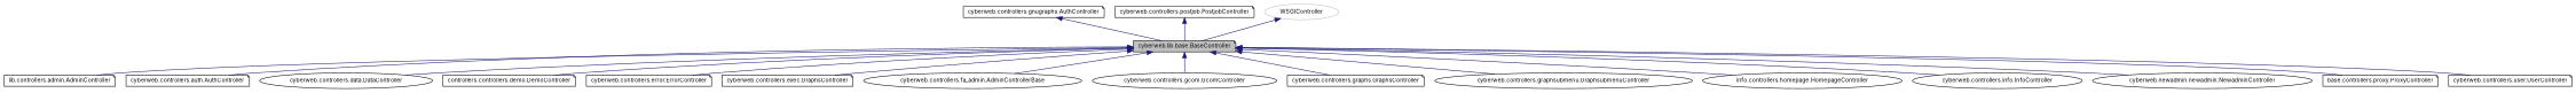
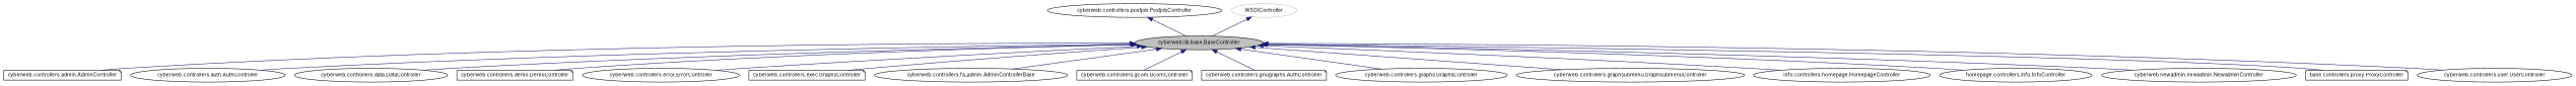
  digraph {
    fontname=Inter
    rankdir=TB
    node [color=black fillcolor=white fontname=Inter fontsize=10 shape=ellipse style=filled]
    edge [color=midnightblue dir=back fontname=Inter fontsize=10 labelfontname=Helvetica labelfontsize=10 style=solid]
-   n1 [fillcolor=grey75 fontcolor=black height=0.2 label="cyberweb.lib.base.BaseController" shape=note width=0.4]
-   n2 [height=0.2 label="lib.controllers.admin.AdminController" shape=note width=0.4]
-   n3 [height=0.2 label="cyberweb.controllers.auth.AuthController" shape=note width=0.4]
+   n1 [fillcolor=grey75 fontcolor=black height=0.2 label="cyberweb.lib.base.BaseController" width=0.4]
+   n2 [height=0.2 label="cyberweb.controllers.admin.AdminController" shape=note width=0.4]
+   n3 [height=0.2 label="cyberweb.controllers.auth.AuthController" width=0.4]
    n4 [height=0.2 label="cyberweb.controllers.data.DataController" width=0.4]
-   n5 [height=0.2 label="controllers.controllers.demo.DemoController" shape=note width=0.4]
-   n6 [height=0.2 label="cyberweb.controllers.error.ErrorController" shape=note width=0.4]
+   n5 [height=0.2 label="cyberweb.controllers.demo.DemoController" shape=note width=0.4]
+   n6 [height=0.2 label="cyberweb.controllers.error.ErrorController" width=0.4]
    n7 [height=0.2 label="cyberweb.controllers.exec.GraphsController" shape=note width=0.4]
    n8 [height=0.2 label="cyberweb.controllers.fa_admin.AdminControllerBase" width=0.4]
-   n9 [height=0.2 label="cyberweb.controllers.gcom.GcomController" width=0.4]
+   n9 [height=0.2 label="cyberweb.controllers.gcom.GcomController" shape=note width=0.4]
    n10 [height=0.2 label="cyberweb.controllers.gnugraphs.AuthController" shape=note width=0.4]
-   n11 [height=0.2 label="cyberweb.controllers.graphs.GraphsController" shape=note width=0.4]
+   n11 [height=0.2 label="cyberweb.controllers.graphs.GraphsController" width=0.4]
    n12 [height=0.2 label="cyberweb.controllers.graphsubmenu.GraphsubmenuController" width=0.4]
    n13 [height=0.2 label="info.controllers.homepage.HomepageController" width=0.4]
-   n14 [height=0.2 label="cyberweb.controllers.info.InfoController" width=0.4]
+   n14 [height=0.2 label="homepage.controllers.info.InfoController" width=0.4]
    n15 [height=0.2 label="cyberweb.newadmin.newadmin.NewadminController" width=0.4]
    n16 [height=0.2 label="base.controllers.proxy.ProxyController" shape=note width=0.4]
-   n17 [height=0.2 label="cyberweb.controllers.user.UserController" shape=note width=0.4]
-   n18 [height=0.2 label="cyberweb.controllers.postjob.PostjobController" shape=note width=0.4]
+   n17 [height=0.2 label="cyberweb.controllers.user.UserController" width=0.4]
+   n18 [height=0.2 label="cyberweb.controllers.postjob.PostjobController" width=0.4]
    n19 [color=grey75 height=0.2 label=WSGIController width=0.4]
    n1 -> n2
    n1 -> n3
    n1 -> n4
    n1 -> n5
    n1 -> n6
    n1 -> n7
    n1 -> n8
    n1 -> n9
-   n10 -> n1
+   n1 -> n10
    n1 -> n11
    n1 -> n12
    n1 -> n13
    n1 -> n14
    n1 -> n15
    n1 -> n16
    n1 -> n17
    n18 -> n1
    n19 -> n1
  }
